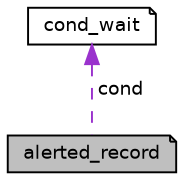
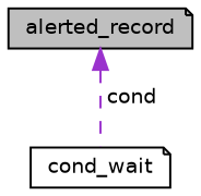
  digraph {
    node [color=black fontname=Helvetica fontsize=10 shape=note style=filled]
    n1 [fillcolor=grey75 fontcolor=black height=0.2 label=alerted_record width=0.4]
    n2 [fillcolor=white height=0.2 label=cond_wait width=0.4]
-   n2 -> n1 [color=darkorchid3 dir=back fontname=Helvetica fontsize=10 label=" cond" labelfontname=Helvetica labelfontsize=10 style=dashed]
+   n1 -> n2 [color=darkorchid3 dir=back fontname=Helvetica fontsize=10 label=" cond" labelfontname=Helvetica labelfontsize=10 style=dashed]
  }
